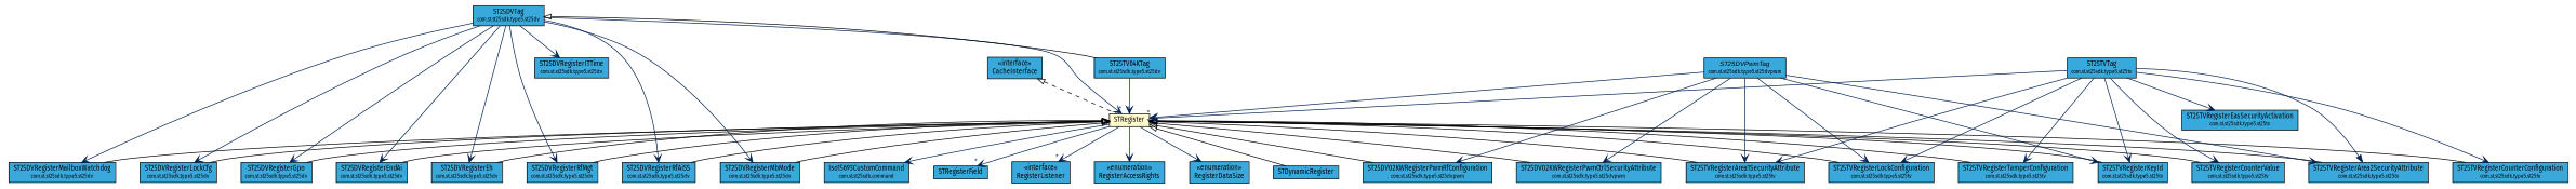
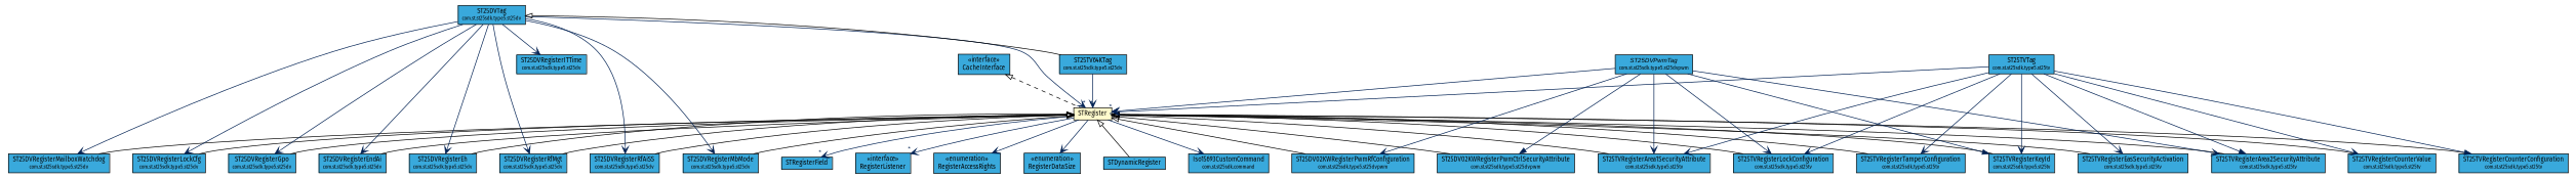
  digraph {
    fontname="Fira Sans"
    nodesep=0.25
    ranksep=0.5
    node [fontcolor=black fontname="Fira Sans" fontsize=9.0 shape=plaintext]
    edge [arrowhead=open color="#002052" fontcolor="#002052" fontname="Fira Sans" fontsize=10.0 headport=p labelfontname=arial labelfontsize=10 tailport=p]
    n1 [label=<<table title="com.st.st25sdk.STRegister" border="0" cellborder="1" cellspacing="0" cellpadding="2" port="p" bgcolor="lemonChiffon" href="./STRegister.html"> 		<tr><td><table border="0" cellspacing="0" cellpadding="1"> <tr><td align="center" balign="center"> STRegister </td></tr> 		</table></td></tr> 		</table>>]
    n2 [label=<<table title="com.st.st25sdk.STRegister.STRegisterField" border="0" cellborder="1" cellspacing="0" cellpadding="2" port="p" bgcolor="#39a9dc" href="./STRegister.STRegisterField.html"> 		<tr><td><table border="0" cellspacing="0" cellpadding="1"> <tr><td align="center" balign="center"> STRegisterField </td></tr> 		</table></td></tr> 		</table>>]
    n3 [label=<<table title="com.st.st25sdk.STRegister.RegisterListener" border="0" cellborder="1" cellspacing="0" cellpadding="2" port="p" bgcolor="#39a9dc" href="./STRegister.RegisterListener.html"> 		<tr><td><table border="0" cellspacing="0" cellpadding="1"> <tr><td align="center" balign="center"> &#171;interface&#187; </td></tr> <tr><td align="center" balign="center"> RegisterListener </td></tr> 		</table></td></tr> 		</table>>]
    n4 [label=<<table title="com.st.st25sdk.STRegister.RegisterAccessRights" border="0" cellborder="1" cellspacing="0" cellpadding="2" port="p" bgcolor="#39a9dc" href="./STRegister.RegisterAccessRights.html"> 		<tr><td><table border="0" cellspacing="0" cellpadding="1"> <tr><td align="center" balign="center"> &#171;enumeration&#187; </td></tr> <tr><td align="center" balign="center"> RegisterAccessRights </td></tr> 		</table></td></tr> 		</table>>]
    n5 [label=<<table title="com.st.st25sdk.STRegister.RegisterDataSize" border="0" cellborder="1" cellspacing="0" cellpadding="2" port="p" bgcolor="#39a9dc" href="./STRegister.RegisterDataSize.html"> 		<tr><td><table border="0" cellspacing="0" cellpadding="1"> <tr><td align="center" balign="center"> &#171;enumeration&#187; </td></tr> <tr><td align="center" balign="center"> RegisterDataSize </td></tr> 		</table></td></tr> 		</table>>]
    n6 [label=<<table title="com.st.st25sdk.STDynamicRegister" border="0" cellborder="1" cellspacing="0" cellpadding="2" port="p" bgcolor="#39a9dc" href="./STDynamicRegister.html"> 		<tr><td><table border="0" cellspacing="0" cellpadding="1"> <tr><td align="center" balign="center"> STDynamicRegister </td></tr> 		</table></td></tr> 		</table>>]
    n7 [label=<<table title="com.st.st25sdk.command.Iso15693CustomCommand" border="0" cellborder="1" cellspacing="0" cellpadding="2" port="p" bgcolor="#39a9dc" href="./command/Iso15693CustomCommand.html"> 		<tr><td><table border="0" cellspacing="0" cellpadding="1"> <tr><td align="center" balign="center"> Iso15693CustomCommand </td></tr> <tr><td align="center" balign="center"><font point-size="7.0"> com.st.st25sdk.command </font></td></tr> 		</table></td></tr> 		</table>>]
    n8 [label=<<table title="com.st.st25sdk.type5.st25dv.ST25DVRegisterRfMgt" border="0" cellborder="1" cellspacing="0" cellpadding="2" port="p" bgcolor="#39a9dc" href="./type5/st25dv/ST25DVRegisterRfMgt.html"> 		<tr><td><table border="0" cellspacing="0" cellpadding="1"> <tr><td align="center" balign="center"> ST25DVRegisterRfMgt </td></tr> <tr><td align="center" balign="center"><font point-size="7.0"> com.st.st25sdk.type5.st25dv </font></td></tr> 		</table></td></tr> 		</table>>]
    n9 [label=<<table title="com.st.st25sdk.type5.st25dv.ST25DVRegisterRfAiSS" border="0" cellborder="1" cellspacing="0" cellpadding="2" port="p" bgcolor="#39a9dc" href="./type5/st25dv/ST25DVRegisterRfAiSS.html"> 		<tr><td><table border="0" cellspacing="0" cellpadding="1"> <tr><td align="center" balign="center"> ST25DVRegisterRfAiSS </td></tr> <tr><td align="center" balign="center"><font point-size="7.0"> com.st.st25sdk.type5.st25dv </font></td></tr> 		</table></td></tr> 		</table>>]
    n10 [label=<<table title="com.st.st25sdk.type5.st25dv.ST25DVRegisterMbMode" border="0" cellborder="1" cellspacing="0" cellpadding="2" port="p" bgcolor="#39a9dc" href="./type5/st25dv/ST25DVRegisterMbMode.html"> 		<tr><td><table border="0" cellspacing="0" cellpadding="1"> <tr><td align="center" balign="center"> ST25DVRegisterMbMode </td></tr> <tr><td align="center" balign="center"><font point-size="7.0"> com.st.st25sdk.type5.st25dv </font></td></tr> 		</table></td></tr> 		</table>>]
    n11 [label=<<table title="com.st.st25sdk.type5.st25dv.ST25DVRegisterMailboxWatchdog" border="0" cellborder="1" cellspacing="0" cellpadding="2" port="p" bgcolor="#39a9dc" href="./type5/st25dv/ST25DVRegisterMailboxWatchdog.html"> 		<tr><td><table border="0" cellspacing="0" cellpadding="1"> <tr><td align="center" balign="center"> ST25DVRegisterMailboxWatchdog </td></tr> <tr><td align="center" balign="center"><font point-size="7.0"> com.st.st25sdk.type5.st25dv </font></td></tr> 		</table></td></tr> 		</table>>]
    n12 [label=<<table title="com.st.st25sdk.type5.st25dv.ST25DVRegisterLockCfg" border="0" cellborder="1" cellspacing="0" cellpadding="2" port="p" bgcolor="#39a9dc" href="./type5/st25dv/ST25DVRegisterLockCfg.html"> 		<tr><td><table border="0" cellspacing="0" cellpadding="1"> <tr><td align="center" balign="center"> ST25DVRegisterLockCfg </td></tr> <tr><td align="center" balign="center"><font point-size="7.0"> com.st.st25sdk.type5.st25dv </font></td></tr> 		</table></td></tr> 		</table>>]
    n13 [label=<<table title="com.st.st25sdk.type5.st25dv.ST25DVRegisterGpo" border="0" cellborder="1" cellspacing="0" cellpadding="2" port="p" bgcolor="#39a9dc" href="./type5/st25dv/ST25DVRegisterGpo.html"> 		<tr><td><table border="0" cellspacing="0" cellpadding="1"> <tr><td align="center" balign="center"> ST25DVRegisterGpo </td></tr> <tr><td align="center" balign="center"><font point-size="7.0"> com.st.st25sdk.type5.st25dv </font></td></tr> 		</table></td></tr> 		</table>>]
    n14 [label=<<table title="com.st.st25sdk.type5.st25dv.ST25DVRegisterEndAi" border="0" cellborder="1" cellspacing="0" cellpadding="2" port="p" bgcolor="#39a9dc" href="./type5/st25dv/ST25DVRegisterEndAi.html"> 		<tr><td><table border="0" cellspacing="0" cellpadding="1"> <tr><td align="center" balign="center"> ST25DVRegisterEndAi </td></tr> <tr><td align="center" balign="center"><font point-size="7.0"> com.st.st25sdk.type5.st25dv </font></td></tr> 		</table></td></tr> 		</table>>]
    n15 [label=<<table title="com.st.st25sdk.type5.st25dv.ST25DVRegisterEh" border="0" cellborder="1" cellspacing="0" cellpadding="2" port="p" bgcolor="#39a9dc" href="./type5/st25dv/ST25DVRegisterEh.html"> 		<tr><td><table border="0" cellspacing="0" cellpadding="1"> <tr><td align="center" balign="center"> ST25DVRegisterEh </td></tr> <tr><td align="center" balign="center"><font point-size="7.0"> com.st.st25sdk.type5.st25dv </font></td></tr> 		</table></td></tr> 		</table>>]
    n16 [label=<<table title="com.st.st25sdk.type5.st25dvpwm.ST25DV02KWRegisterPwmRfConfiguration" border="0" cellborder="1" cellspacing="0" cellpadding="2" port="p" bgcolor="#39a9dc" href="./type5/st25dvpwm/ST25DV02KWRegisterPwmRfConfiguration.html"> 		<tr><td><table border="0" cellspacing="0" cellpadding="1"> <tr><td align="center" balign="center"> ST25DV02KWRegisterPwmRfConfiguration </td></tr> <tr><td align="center" balign="center"><font point-size="7.0"> com.st.st25sdk.type5.st25dvpwm </font></td></tr> 		</table></td></tr> 		</table>>]
    n17 [label=<<table title="com.st.st25sdk.type5.st25dvpwm.ST25DV02KWRegisterPwmCtrlSecurityAttribute" border="0" cellborder="1" cellspacing="0" cellpadding="2" port="p" bgcolor="#39a9dc" href="./type5/st25dvpwm/ST25DV02KWRegisterPwmCtrlSecurityAttribute.html"> 		<tr><td><table border="0" cellspacing="0" cellpadding="1"> <tr><td align="center" balign="center"> ST25DV02KWRegisterPwmCtrlSecurityAttribute </td></tr> <tr><td align="center" balign="center"><font point-size="7.0"> com.st.st25sdk.type5.st25dvpwm </font></td></tr> 		</table></td></tr> 		</table>>]
    n18 [label=<<table title="com.st.st25sdk.type5.st25tv.ST25TVRegisterTamperConfiguration" border="0" cellborder="1" cellspacing="0" cellpadding="2" port="p" bgcolor="#39a9dc" href="./type5/st25tv/ST25TVRegisterTamperConfiguration.html"> 		<tr><td><table border="0" cellspacing="0" cellpadding="1"> <tr><td align="center" balign="center"> ST25TVRegisterTamperConfiguration </td></tr> <tr><td align="center" balign="center"><font point-size="7.0"> com.st.st25sdk.type5.st25tv </font></td></tr> 		</table></td></tr> 		</table>>]
    n19 [label=<<table title="com.st.st25sdk.type5.st25tv.ST25TVRegisterLockConfiguration" border="0" cellborder="1" cellspacing="0" cellpadding="2" port="p" bgcolor="#39a9dc" href="./type5/st25tv/ST25TVRegisterLockConfiguration.html"> 		<tr><td><table border="0" cellspacing="0" cellpadding="1"> <tr><td align="center" balign="center"> ST25TVRegisterLockConfiguration </td></tr> <tr><td align="center" balign="center"><font point-size="7.0"> com.st.st25sdk.type5.st25tv </font></td></tr> 		</table></td></tr> 		</table>>]
    n20 [label=<<table title="com.st.st25sdk.type5.st25tv.ST25TVRegisterKeyId" border="0" cellborder="1" cellspacing="0" cellpadding="2" port="p" bgcolor="#39a9dc" href="./type5/st25tv/ST25TVRegisterKeyId.html"> 		<tr><td><table border="0" cellspacing="0" cellpadding="1"> <tr><td align="center" balign="center"> ST25TVRegisterKeyId </td></tr> <tr><td align="center" balign="center"><font point-size="7.0"> com.st.st25sdk.type5.st25tv </font></td></tr> 		</table></td></tr> 		</table>>]
    n21 [label=<<table title="com.st.st25sdk.type5.st25tv.ST25TVRegisterEasSecurityActivation" border="0" cellborder="1" cellspacing="0" cellpadding="2" port="p" bgcolor="#39a9dc" href="./type5/st25tv/ST25TVRegisterEasSecurityActivation.html"> 		<tr><td><table border="0" cellspacing="0" cellpadding="1"> <tr><td align="center" balign="center"> ST25TVRegisterEasSecurityActivation </td></tr> <tr><td align="center" balign="center"><font point-size="7.0"> com.st.st25sdk.type5.st25tv </font></td></tr> 		</table></td></tr> 		</table>>]
    n22 [label=<<table title="com.st.st25sdk.type5.st25tv.ST25TVRegisterCounterValue" border="0" cellborder="1" cellspacing="0" cellpadding="2" port="p" bgcolor="#39a9dc" href="./type5/st25tv/ST25TVRegisterCounterValue.html"> 		<tr><td><table border="0" cellspacing="0" cellpadding="1"> <tr><td align="center" balign="center"> ST25TVRegisterCounterValue </td></tr> <tr><td align="center" balign="center"><font point-size="7.0"> com.st.st25sdk.type5.st25tv </font></td></tr> 		</table></td></tr> 		</table>>]
    n23 [label=<<table title="com.st.st25sdk.type5.st25tv.ST25TVRegisterCounterConfiguration" border="0" cellborder="1" cellspacing="0" cellpadding="2" port="p" bgcolor="#39a9dc" href="./type5/st25tv/ST25TVRegisterCounterConfiguration.html"> 		<tr><td><table border="0" cellspacing="0" cellpadding="1"> <tr><td align="center" balign="center"> ST25TVRegisterCounterConfiguration </td></tr> <tr><td align="center" balign="center"><font point-size="7.0"> com.st.st25sdk.type5.st25tv </font></td></tr> 		</table></td></tr> 		</table>>]
    n24 [label=<<table title="com.st.st25sdk.type5.st25tv.ST25TVRegisterArea2SecurityAttribute" border="0" cellborder="1" cellspacing="0" cellpadding="2" port="p" bgcolor="#39a9dc" href="./type5/st25tv/ST25TVRegisterArea2SecurityAttribute.html"> 		<tr><td><table border="0" cellspacing="0" cellpadding="1"> <tr><td align="center" balign="center"> ST25TVRegisterArea2SecurityAttribute </td></tr> <tr><td align="center" balign="center"><font point-size="7.0"> com.st.st25sdk.type5.st25tv </font></td></tr> 		</table></td></tr> 		</table>>]
    n25 [label=<<table title="com.st.st25sdk.type5.st25tv.ST25TVRegisterArea1SecurityAttribute" border="0" cellborder="1" cellspacing="0" cellpadding="2" port="p" bgcolor="#39a9dc" href="./type5/st25tv/ST25TVRegisterArea1SecurityAttribute.html"> 		<tr><td><table border="0" cellspacing="0" cellpadding="1"> <tr><td align="center" balign="center"> ST25TVRegisterArea1SecurityAttribute </td></tr> <tr><td align="center" balign="center"><font point-size="7.0"> com.st.st25sdk.type5.st25tv </font></td></tr> 		</table></td></tr> 		</table>>]
    n26 [label=<<table title="com.st.st25sdk.type5.st25dv.ST25DVRegisterITTime" border="0" cellborder="1" cellspacing="0" cellpadding="2" port="p" bgcolor="#39a9dc" href="./type5/st25dv/ST25DVRegisterITTime.html"> 		<tr><td><table border="0" cellspacing="0" cellpadding="1"> <tr><td align="center" balign="center"> ST25DVRegisterITTime </td></tr> <tr><td align="center" balign="center"><font point-size="7.0"> com.st.st25sdk.type5.st25dv </font></td></tr> 		</table></td></tr> 		</table>>]
    n27 [label=<<table title="com.st.st25sdk.CacheInterface" border="0" cellborder="1" cellspacing="0" cellpadding="2" port="p" bgcolor="#39a9dc" href="./CacheInterface.html"> 		<tr><td><table border="0" cellspacing="0" cellpadding="1"> <tr><td align="center" balign="center"> &#171;interface&#187; </td></tr> <tr><td align="center" balign="center"> CacheInterface </td></tr> 		</table></td></tr> 		</table>>]
    n28 [label=<<table title="com.st.st25sdk.type5.st25dv.ST25TV64KTag" border="0" cellborder="1" cellspacing="0" cellpadding="2" port="p" bgcolor="#39a9dc" href="./type5/st25dv/ST25TV64KTag.html"> 		<tr><td><table border="0" cellspacing="0" cellpadding="1"> <tr><td align="center" balign="center"> ST25TV64KTag </td></tr> <tr><td align="center" balign="center"><font point-size="7.0"> com.st.st25sdk.type5.st25dv </font></td></tr> 		</table></td></tr> 		</table>>]
    n29 [label=<<table title="com.st.st25sdk.type5.st25dv.ST25DVTag" border="0" cellborder="1" cellspacing="0" cellpadding="2" port="p" bgcolor="#39a9dc" href="./type5/st25dv/ST25DVTag.html"> 		<tr><td><table border="0" cellspacing="0" cellpadding="1"> <tr><td align="center" balign="center"> ST25DVTag </td></tr> <tr><td align="center" balign="center"><font point-size="7.0"> com.st.st25sdk.type5.st25dv </font></td></tr> 		</table></td></tr> 		</table>>]
    n30 [label=<<table title="com.st.st25sdk.type5.st25dvpwm.ST25DVPwmTag" border="0" cellborder="1" cellspacing="0" cellpadding="2" port="p" bgcolor="#39a9dc" href="./type5/st25dvpwm/ST25DVPwmTag.html"> 		<tr><td><table border="0" cellspacing="0" cellpadding="1"> <tr><td align="center" balign="center"><font face="arial italic"> ST25DVPwmTag </font></td></tr> <tr><td align="center" balign="center"><font point-size="7.0"> com.st.st25sdk.type5.st25dvpwm </font></td></tr> 		</table></td></tr> 		</table>>]
    n31 [label=<<table title="com.st.st25sdk.type5.st25tv.ST25TVTag" border="0" cellborder="1" cellspacing="0" cellpadding="2" port="p" bgcolor="#39a9dc" href="./type5/st25tv/ST25TVTag.html"> 		<tr><td><table border="0" cellspacing="0" cellpadding="1"> <tr><td align="center" balign="center"> ST25TVTag </td></tr> <tr><td align="center" balign="center"><font point-size="7.0"> com.st.st25sdk.type5.st25tv </font></td></tr> 		</table></td></tr> 		</table>>]
    n1 -> n2 [headlabel="*"]
    n1 -> n3 [headlabel="*"]
    n1 -> n4
    n1 -> n5
    n1 -> n6 [arrowtail=empty dir=back fontsize=10 arrowhead="" color="" fontcolor=""]
    n1 -> n7
    n1 -> n8 [arrowtail=empty dir=back fontsize=10 arrowhead="" color="" fontcolor=""]
    n1 -> n9 [arrowtail=empty dir=back fontsize=10 arrowhead="" color="" fontcolor=""]
    n1 -> n10 [arrowtail=empty dir=back fontsize=10 arrowhead="" color="" fontcolor=""]
    n1 -> n11 [arrowtail=empty dir=back fontsize=10 arrowhead="" color="" fontcolor=""]
    n1 -> n12 [arrowtail=empty dir=back fontsize=10 arrowhead="" color="" fontcolor=""]
    n1 -> n13 [arrowtail=empty dir=back fontsize=10 arrowhead="" color="" fontcolor=""]
    n1 -> n14 [arrowtail=empty dir=back fontsize=10 arrowhead="" color="" fontcolor=""]
    n1 -> n15 [arrowtail=empty dir=back fontsize=10 arrowhead="" color="" fontcolor=""]
    n1 -> n16 [arrowtail=empty dir=back fontsize=10 arrowhead="" color="" fontcolor=""]
    n1 -> n17 [arrowtail=empty dir=back fontsize=10 arrowhead="" color="" fontcolor=""]
    n1 -> n18 [arrowtail=empty dir=back fontsize=10 arrowhead="" color="" fontcolor=""]
    n1 -> n19 [arrowtail=empty dir=back fontsize=10 arrowhead="" color="" fontcolor=""]
    n1 -> n20 [arrowtail=empty dir=back fontsize=10 arrowhead="" color="" fontcolor=""]
+   n1 -> n21 [arrowtail=empty dir=back fontsize=10 arrowhead="" color="" fontcolor=""]
    n1 -> n22 [arrowtail=empty dir=back fontsize=10 arrowhead="" color="" fontcolor=""]
    n1 -> n23 [arrowtail=empty dir=back fontsize=10 arrowhead="" color="" fontcolor=""]
    n1 -> n24 [arrowtail=empty dir=back fontsize=10 arrowhead="" color="" fontcolor=""]
    n1 -> n25 [arrowtail=empty dir=back fontsize=10 arrowhead="" color="" fontcolor=""]
    n27 -> n1 [arrowtail=empty dir=back fontsize=10 style=dashed arrowhead="" color="" fontcolor=""]
    n28 -> n1 [headlabel="*"]
    n29 -> n1 [headlabel="*"]
    n29 -> n8
    n29 -> n9
    n29 -> n10
    n29 -> n11
    n29 -> n12
    n29 -> n13
    n29 -> n14
    n29 -> n15
    n29 -> n26
    n29 -> n28 [arrowtail=empty dir=back fontsize=10 arrowhead="" color="" fontcolor=""]
    n30 -> n1 [headlabel="*"]
    n30 -> n16
-   n30 -> n17
+   n30 -> n17 [arrowhead=normal]
    n30 -> n19
-   n30 -> n20
+   n30 -> n20 [arrowhead=normal]
    n30 -> n24
    n30 -> n25
    n31 -> n1 [headlabel="*"]
    n31 -> n18
    n31 -> n19
    n31 -> n20
    n31 -> n21
    n31 -> n22
-   n31 -> n23
+   n31 -> n23 [arrowhead=normal]
    n31 -> n24 [arrowhead=normal]
    n31 -> n25
  }
